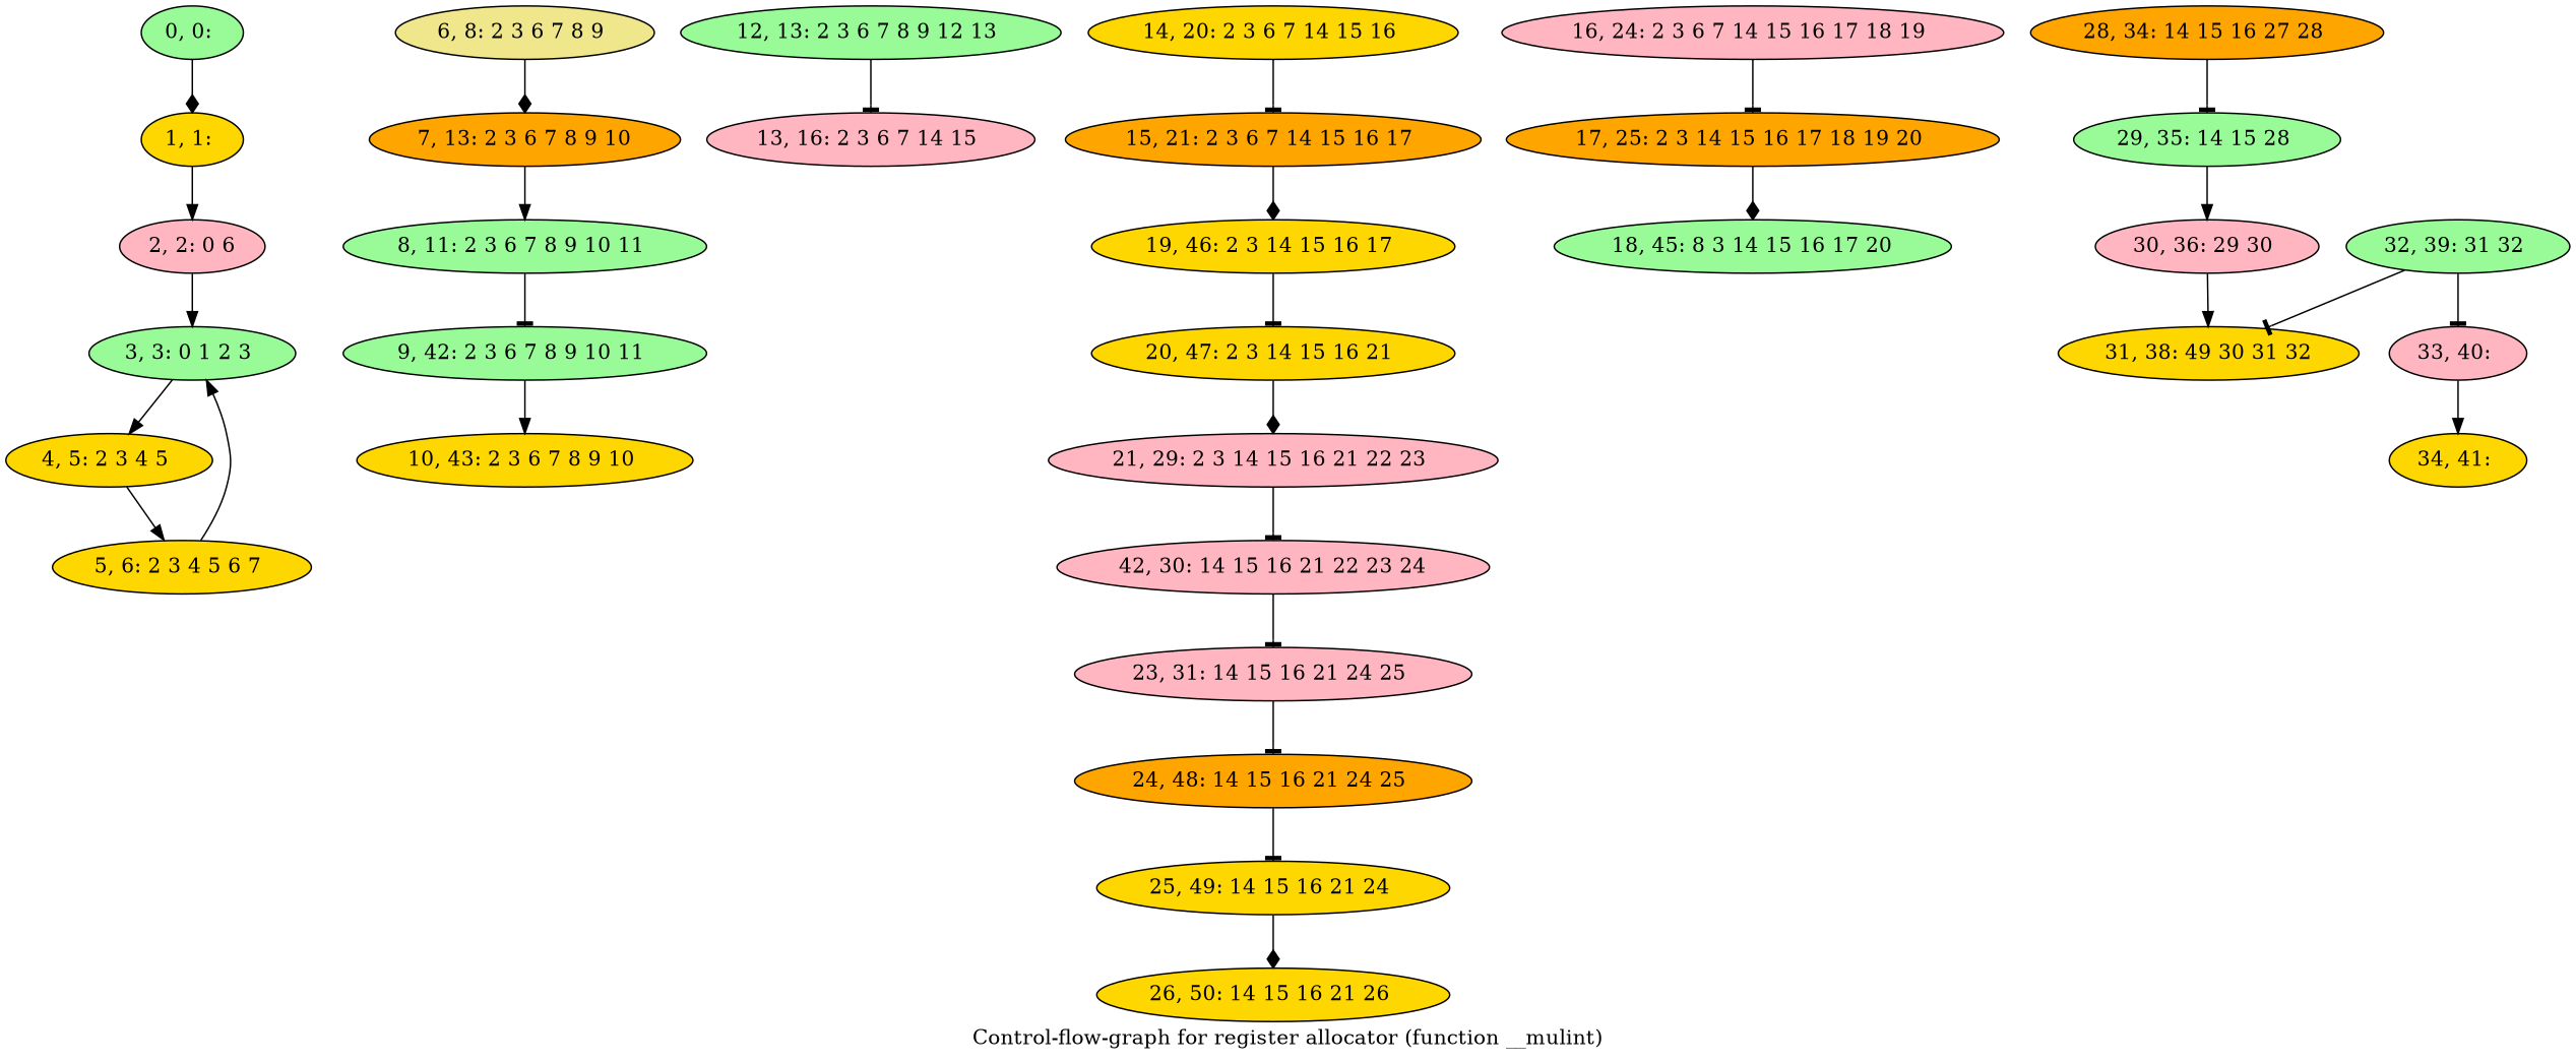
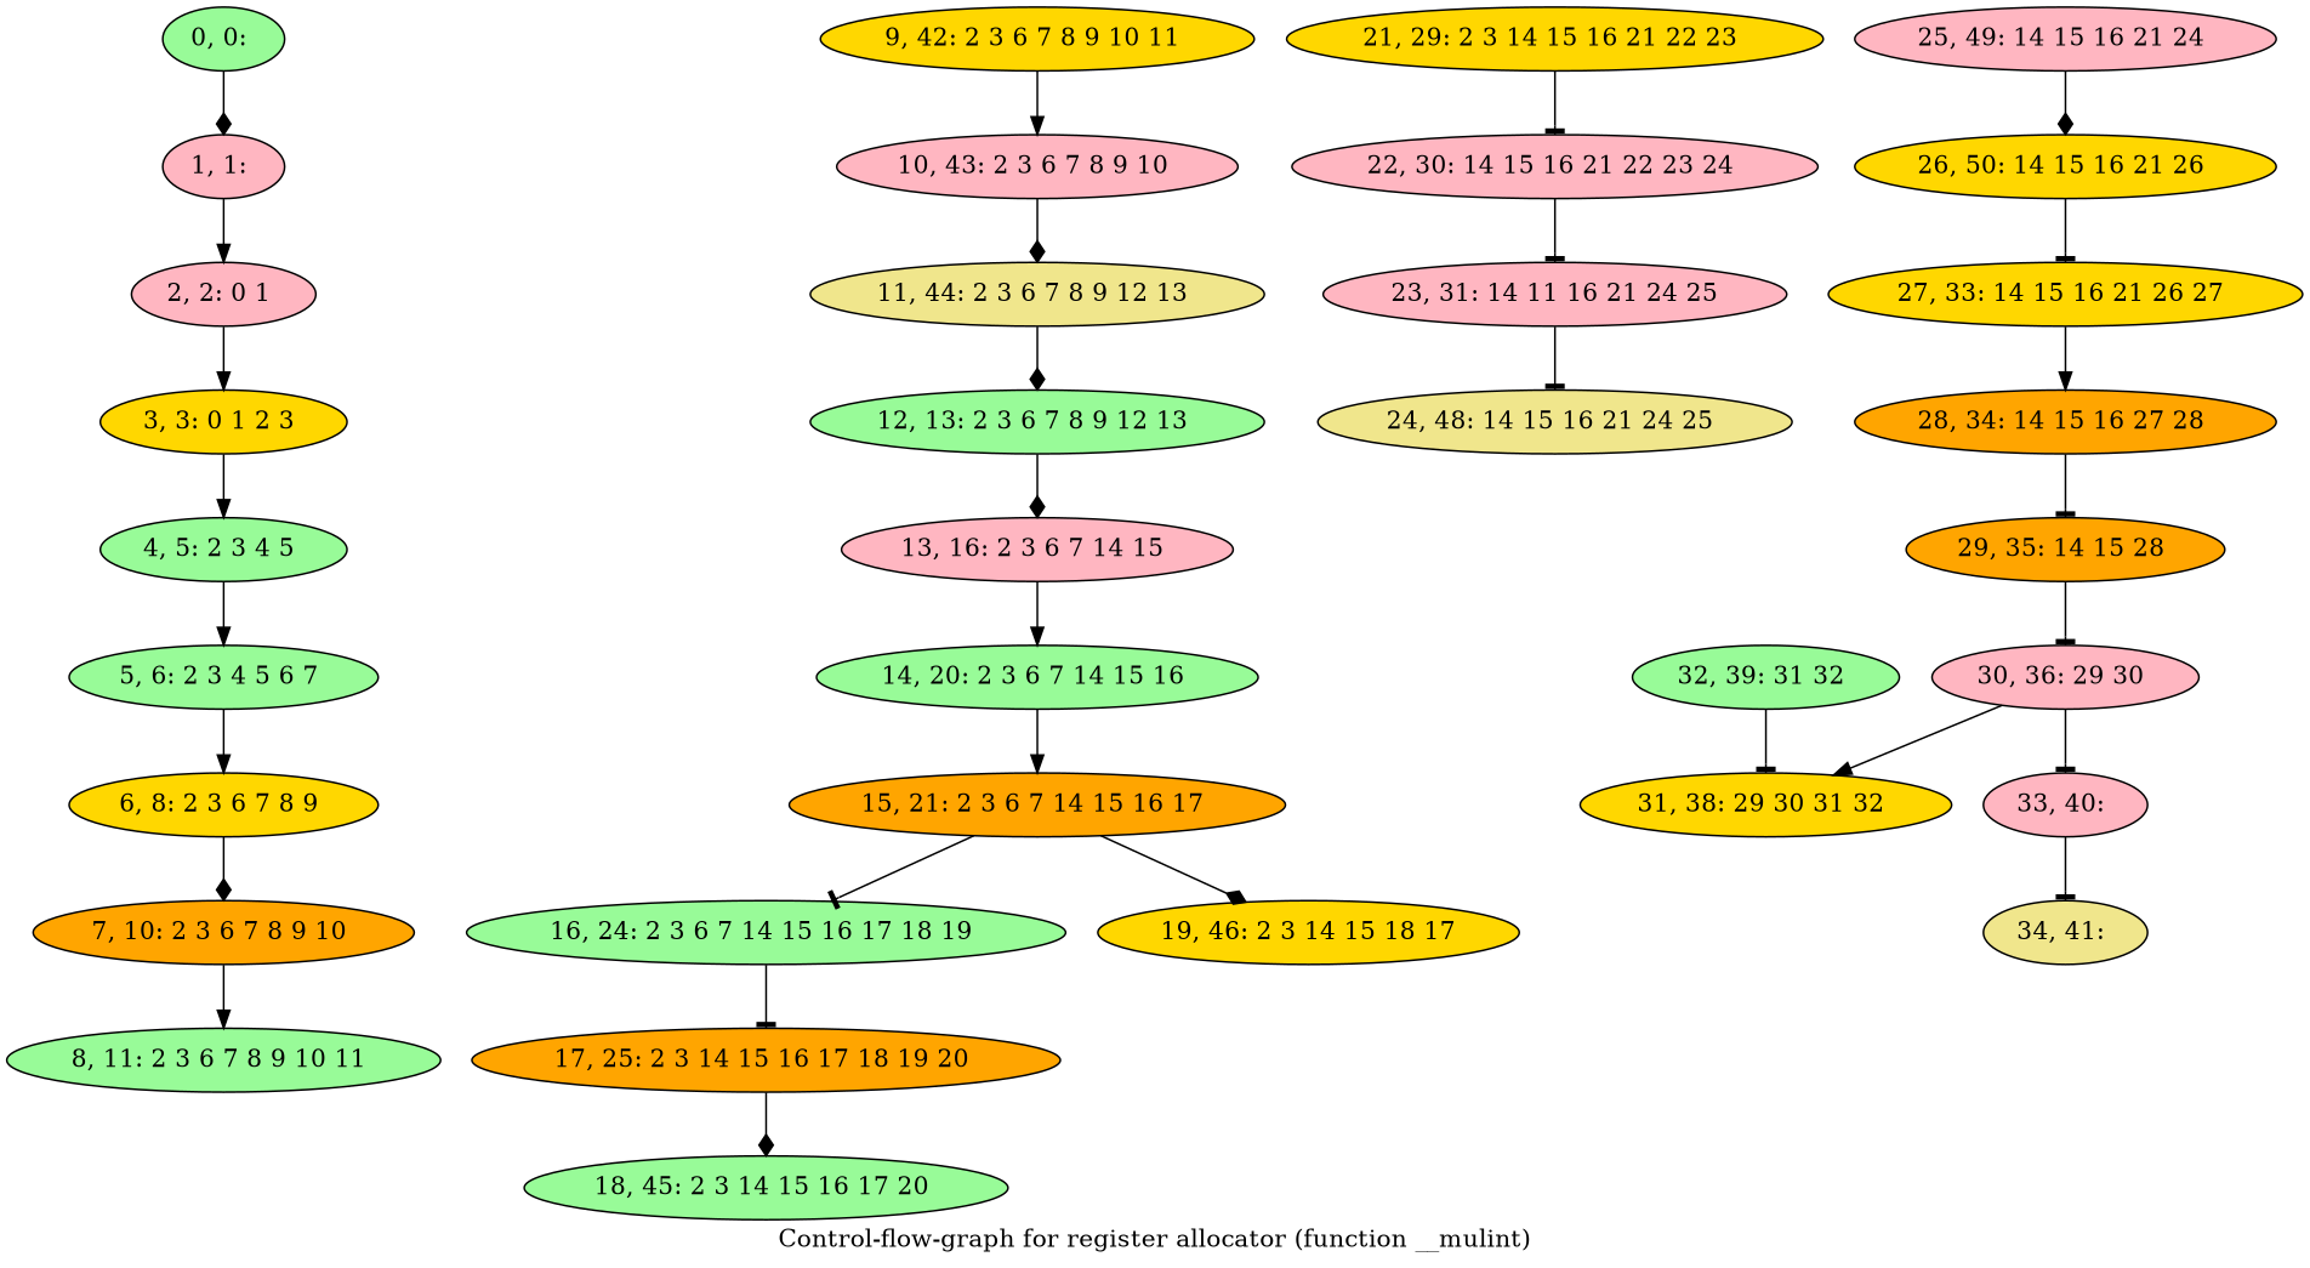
  digraph {
    label="Control-flow-graph for register allocator (function __mulint)"
    node [fillcolor=gold style=filled]
    edge [arrowhead=tee]
    n1 [fillcolor=palegreen label="0, 0: "]
-   n2 [label="1, 1: "]
-   n3 [fillcolor=lightpink label="2, 2: 0 6"]
-   n4 [fillcolor=palegreen label="3, 3: 0 1 2 3 "]
-   n5 [label="4, 5: 2 3 4 5 "]
-   n6 [label="5, 6: 2 3 4 5 6 7 "]
-   n7 [fillcolor=khaki label="6, 8: 2 3 6 7 8 9 "]
-   n8 [fillcolor=orange label="7, 13: 2 3 6 7 8 9 10"]
+   n2 [fillcolor=lightpink label="1, 1: "]
+   n3 [fillcolor=lightpink label="2, 2: 0 1 "]
+   n4 [label="3, 3: 0 1 2 3 "]
+   n5 [fillcolor=palegreen label="4, 5: 2 3 4 5 "]
+   n6 [fillcolor=palegreen label="5, 6: 2 3 4 5 6 7 "]
+   n7 [label="6, 8: 2 3 6 7 8 9 "]
+   n8 [fillcolor=orange label="7, 10: 2 3 6 7 8 9 10 "]
    n9 [fillcolor=palegreen label="8, 11: 2 3 6 7 8 9 10 11 "]
-   n10 [fillcolor=palegreen label="9, 42: 2 3 6 7 8 9 10 11 "]
-   n11 [label="10, 43: 2 3 6 7 8 9 10 "]
+   n10 [label="9, 42: 2 3 6 7 8 9 10 11 "]
+   n11 [fillcolor=lightpink label="10, 43: 2 3 6 7 8 9 10 "]
+   n12 [fillcolor=khaki label="11, 44: 2 3 6 7 8 9 12 13 "]
    n13 [fillcolor=palegreen label="12, 13: 2 3 6 7 8 9 12 13 "]
    n14 [fillcolor=lightpink label="13, 16: 2 3 6 7 14 15 "]
-   n15 [label="14, 20: 2 3 6 7 14 15 16 "]
+   n15 [fillcolor=palegreen label="14, 20: 2 3 6 7 14 15 16 "]
    n16 [fillcolor=orange label="15, 21: 2 3 6 7 14 15 16 17 "]
-   n17 [fillcolor=lightpink label="16, 24: 2 3 6 7 14 15 16 17 18 19 "]
-   n18 [label="19, 46: 2 3 14 15 16 17 "]
+   n17 [fillcolor=palegreen label="16, 24: 2 3 6 7 14 15 16 17 18 19 "]
+   n18 [label="19, 46: 2 3 14 15 18 17"]
    n19 [fillcolor=orange label="17, 25: 2 3 14 15 16 17 18 19 20 "]
-   n20 [fillcolor=palegreen label="18, 45: 8 3 14 15 16 17 20"]
-   n21 [label="20, 47: 2 3 14 15 16 21 "]
-   n22 [fillcolor=lightpink label="21, 29: 2 3 14 15 16 21 22 23 "]
-   n23 [fillcolor=lightpink label="42, 30: 14 15 16 21 22 23 24"]
-   n24 [fillcolor=lightpink label="23, 31: 14 15 16 21 24 25 "]
-   n25 [fillcolor=orange label="24, 48: 14 15 16 21 24 25 "]
-   n26 [label="25, 49: 14 15 16 21 24 "]
+   n20 [fillcolor=palegreen label="18, 45: 2 3 14 15 16 17 20 "]
+   n22 [label="21, 29: 2 3 14 15 16 21 22 23 "]
+   n23 [fillcolor=lightpink label="22, 30: 14 15 16 21 22 23 24 "]
+   n24 [fillcolor=lightpink label="23, 31: 14 11 16 21 24 25"]
+   n25 [fillcolor=khaki label="24, 48: 14 15 16 21 24 25 "]
+   n26 [fillcolor=lightpink label="25, 49: 14 15 16 21 24 "]
    n27 [label="26, 50: 14 15 16 21 26 "]
+   n28 [label="27, 33: 14 15 16 21 26 27 "]
    n29 [fillcolor=orange label="28, 34: 14 15 16 27 28 "]
-   n30 [fillcolor=palegreen label="29, 35: 14 15 28 "]
+   n30 [fillcolor=orange label="29, 35: 14 15 28 "]
    n31 [fillcolor=lightpink label="30, 36: 29 30 "]
-   n32 [label="31, 38: 49 30 31 32"]
+   n32 [label="31, 38: 29 30 31 32 "]
    n33 [fillcolor=palegreen label="32, 39: 31 32 "]
    n34 [fillcolor=lightpink label="33, 40: "]
-   n35 [label="34, 41: "]
+   n35 [fillcolor=khaki label="34, 41: "]
    n1 -> n2 [arrowhead=diamond]
    n2 -> n3 [arrowhead=normal]
    n3 -> n4 [arrowhead=normal]
    n4 -> n5 [arrowhead=normal]
    n5 -> n6 [arrowhead=normal]
-   n6 -> n4 [arrowhead=normal]
+   n6 -> n7 [arrowhead=normal]
    n7 -> n8 [arrowhead=diamond]
    n8 -> n9 [arrowhead=normal]
-   n9 -> n10
    n10 -> n11 [arrowhead=normal]
-   n13 -> n14
-   n15 -> n16
+   n11 -> n12 [arrowhead=diamond]
+   n12 -> n13 [arrowhead=diamond]
+   n13 -> n14 [arrowhead=diamond]
+   n14 -> n15 [arrowhead=normal]
+   n15 -> n16 [arrowhead=normal]
+   n16 -> n17
    n16 -> n18 [arrowhead=diamond]
    n17 -> n19
-   n18 -> n21
    n19 -> n20 [arrowhead=diamond]
-   n21 -> n22 [arrowhead=diamond]
    n22 -> n23
    n23 -> n24
    n24 -> n25
-   n25 -> n26
    n26 -> n27 [arrowhead=diamond]
+   n27 -> n28
+   n28 -> n29 [arrowhead=normal]
    n29 -> n30
-   n30 -> n31 [arrowhead=normal]
+   n30 -> n31
    n31 -> n32 [arrowhead=normal]
    n33 -> n32
-   n33 -> n34
-   n34 -> n35 [arrowhead=normal]
+   n31 -> n34
+   n34 -> n35
  }
